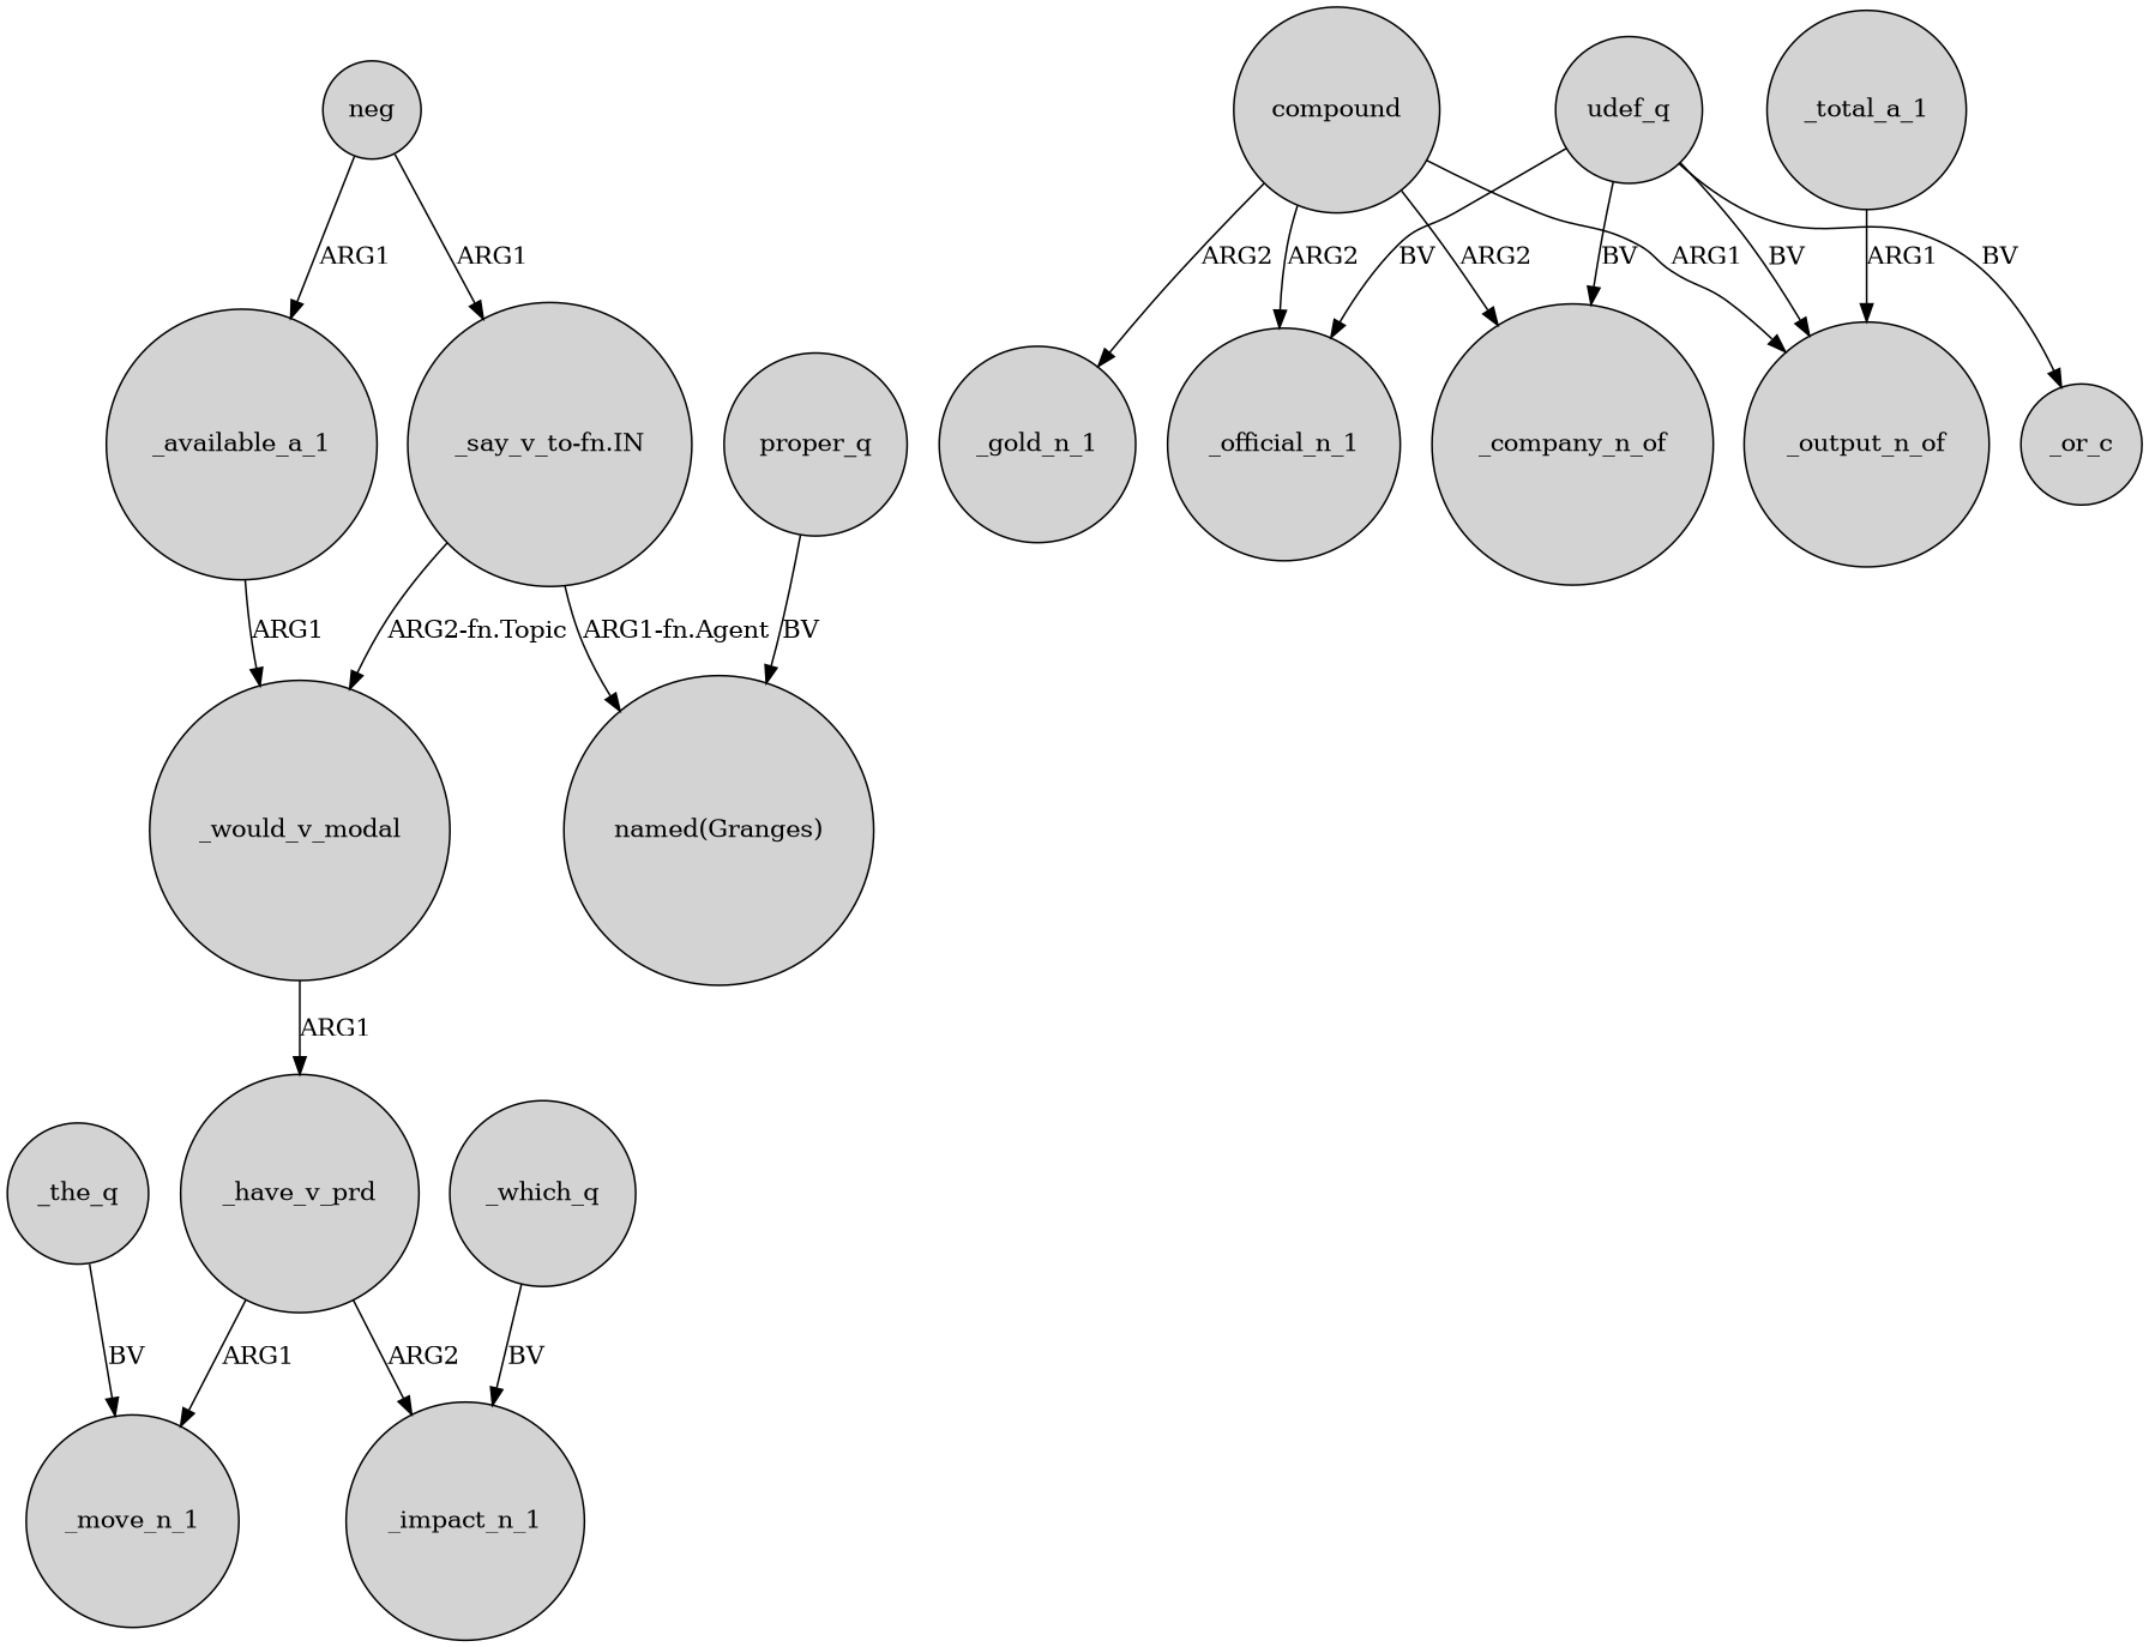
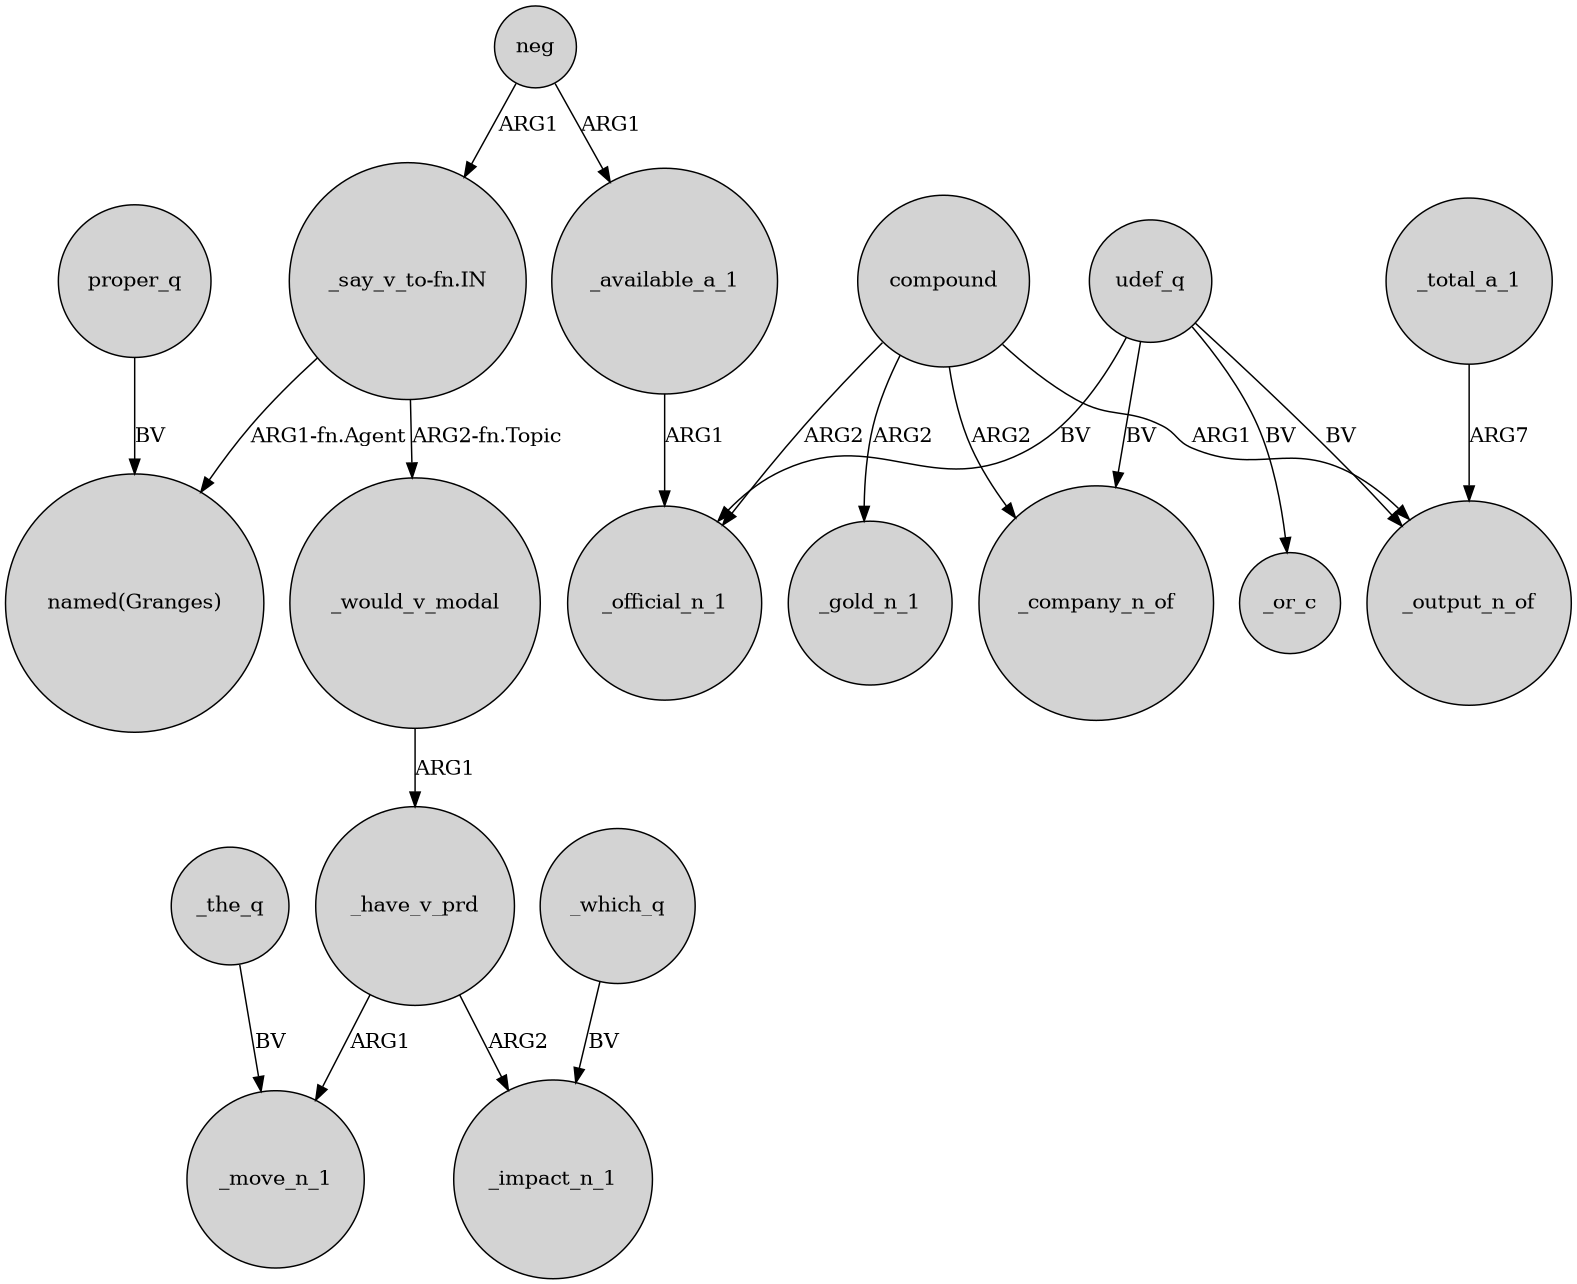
  digraph {
    node [shape=circle style=filled]
    "_say_v_to-fn.IN"
    _would_v_modal
    "named(Granges)"
    _have_v_prd
    _move_n_1
    _impact_n_1
    _total_a_1
    _output_n_of
    compound
    _gold_n_1
    _company_n_of
    _official_n_1
    udef_q
    _or_c
    neg
    _available_a_1
    _the_q
    proper_q
    _which_q
    "_say_v_to-fn.IN" -> _would_v_modal [label="ARG2-fn.Topic"]
    "_say_v_to-fn.IN" -> "named(Granges)" [label="ARG1-fn.Agent"]
    _would_v_modal -> _have_v_prd [label=ARG1]
    _have_v_prd -> _move_n_1 [label=ARG1]
    _have_v_prd -> _impact_n_1 [label=ARG2]
-   _total_a_1 -> _output_n_of [label=ARG1]
+   _total_a_1 -> _output_n_of [label=ARG7]
    compound -> _output_n_of [label=ARG1]
    compound -> _gold_n_1 [label=ARG2]
    compound -> _company_n_of [label=ARG2]
    compound -> _official_n_1 [label=ARG2]
    udef_q -> _output_n_of [label=BV]
    udef_q -> _company_n_of [label=BV]
    udef_q -> _official_n_1 [label=BV]
    udef_q -> _or_c [label=BV]
    neg -> "_say_v_to-fn.IN" [label=ARG1]
    neg -> _available_a_1 [label=ARG1]
-   _available_a_1 -> _would_v_modal [label=ARG1]
+   _available_a_1 -> _official_n_1 [label=ARG1]
    _the_q -> _move_n_1 [label=BV]
    proper_q -> "named(Granges)" [label=BV]
    _which_q -> _impact_n_1 [label=BV]
  }
